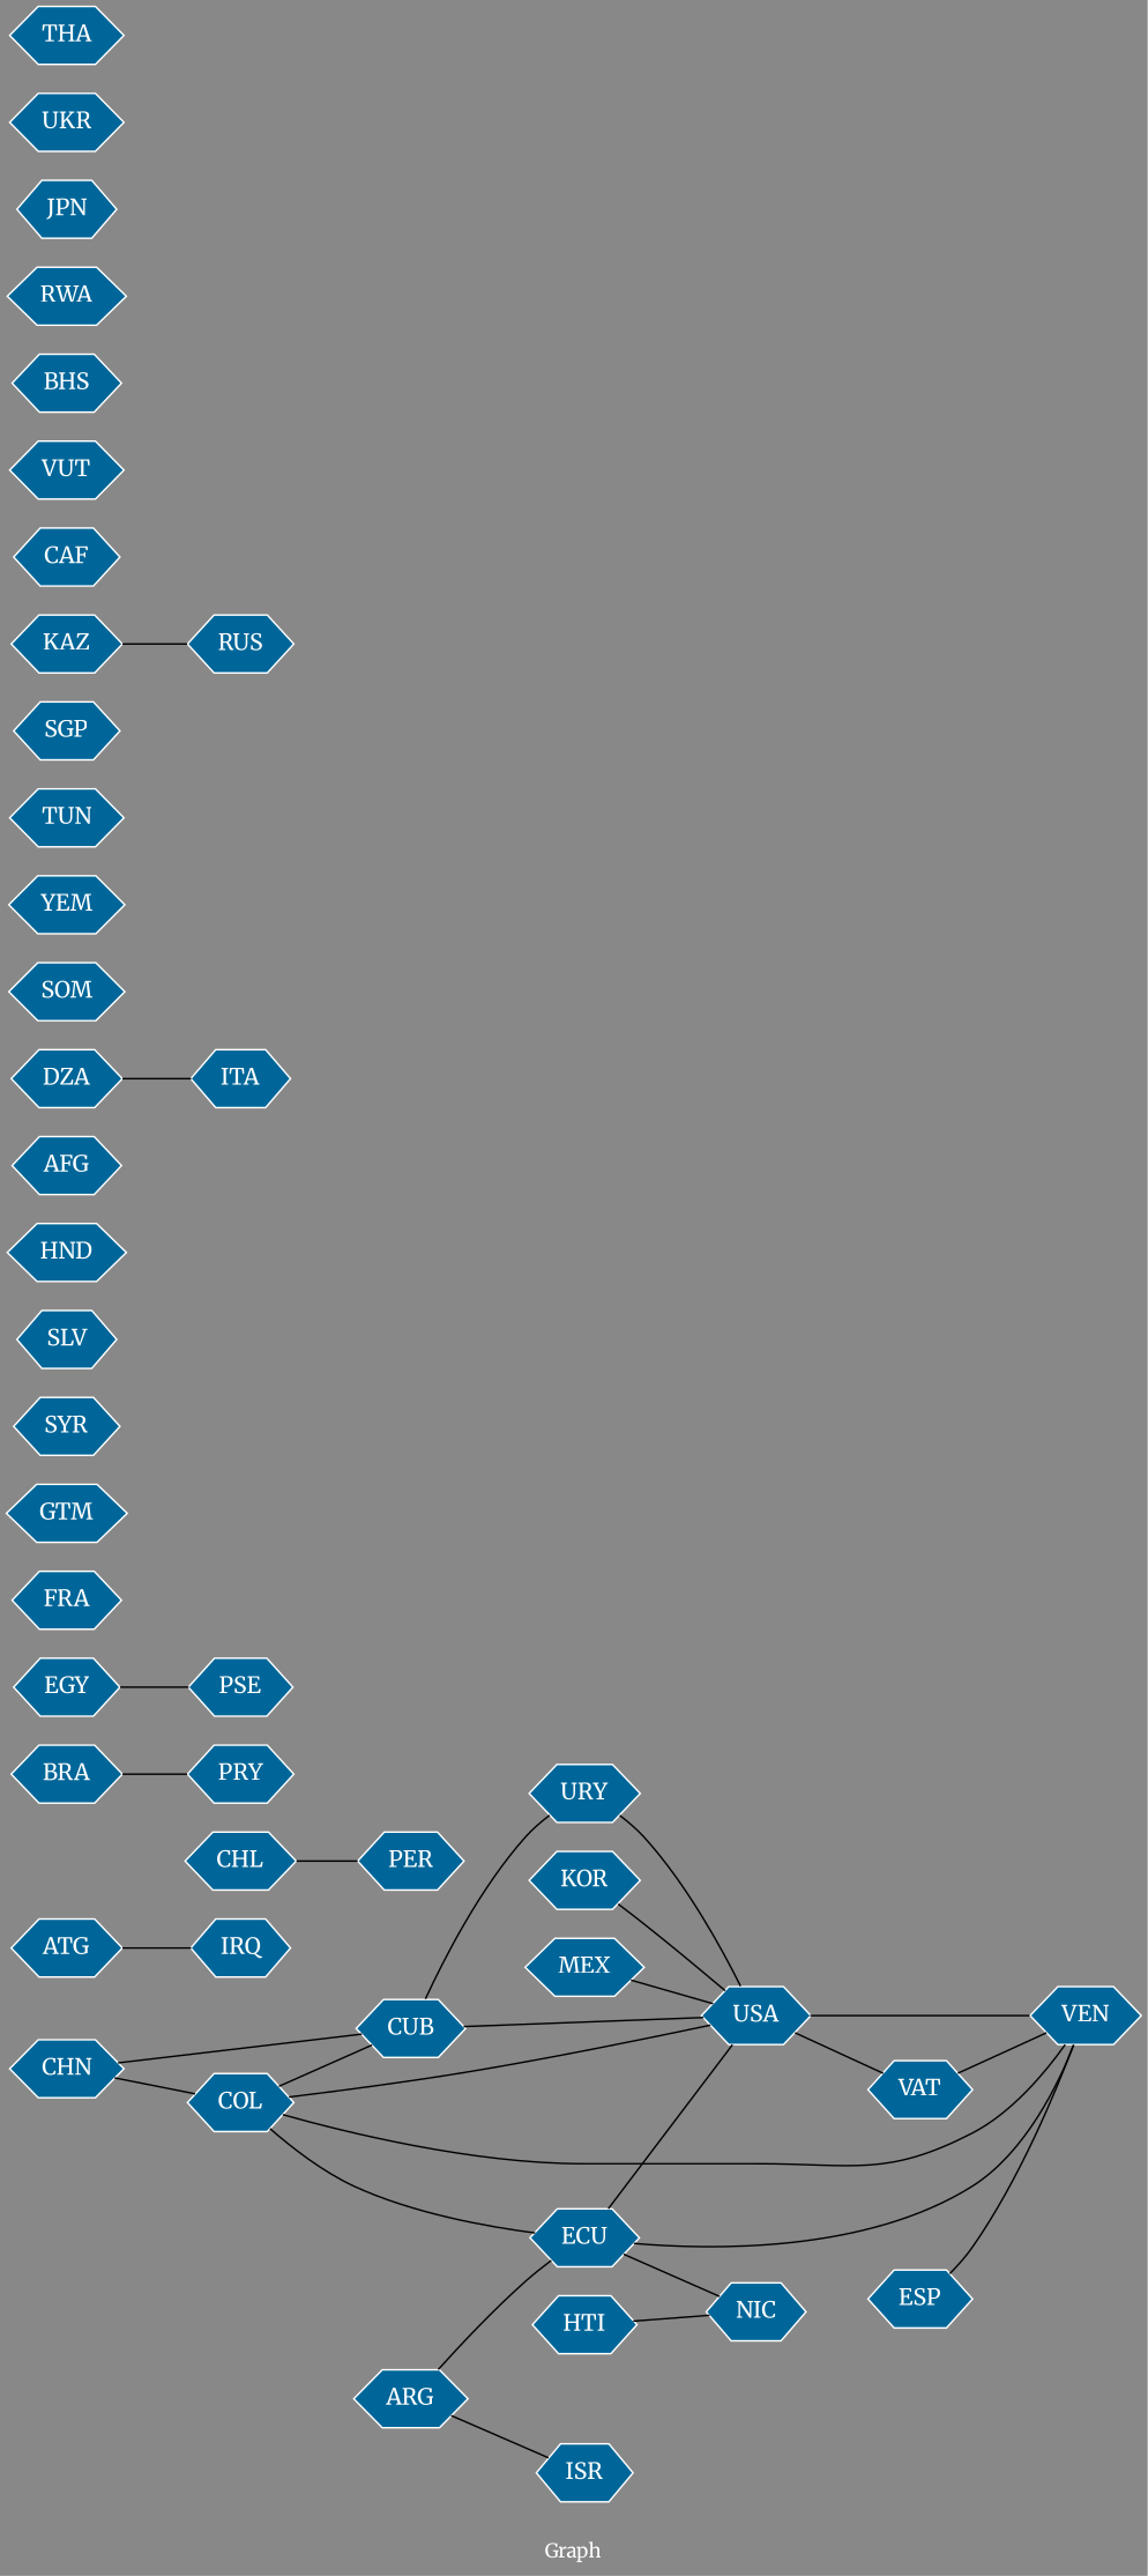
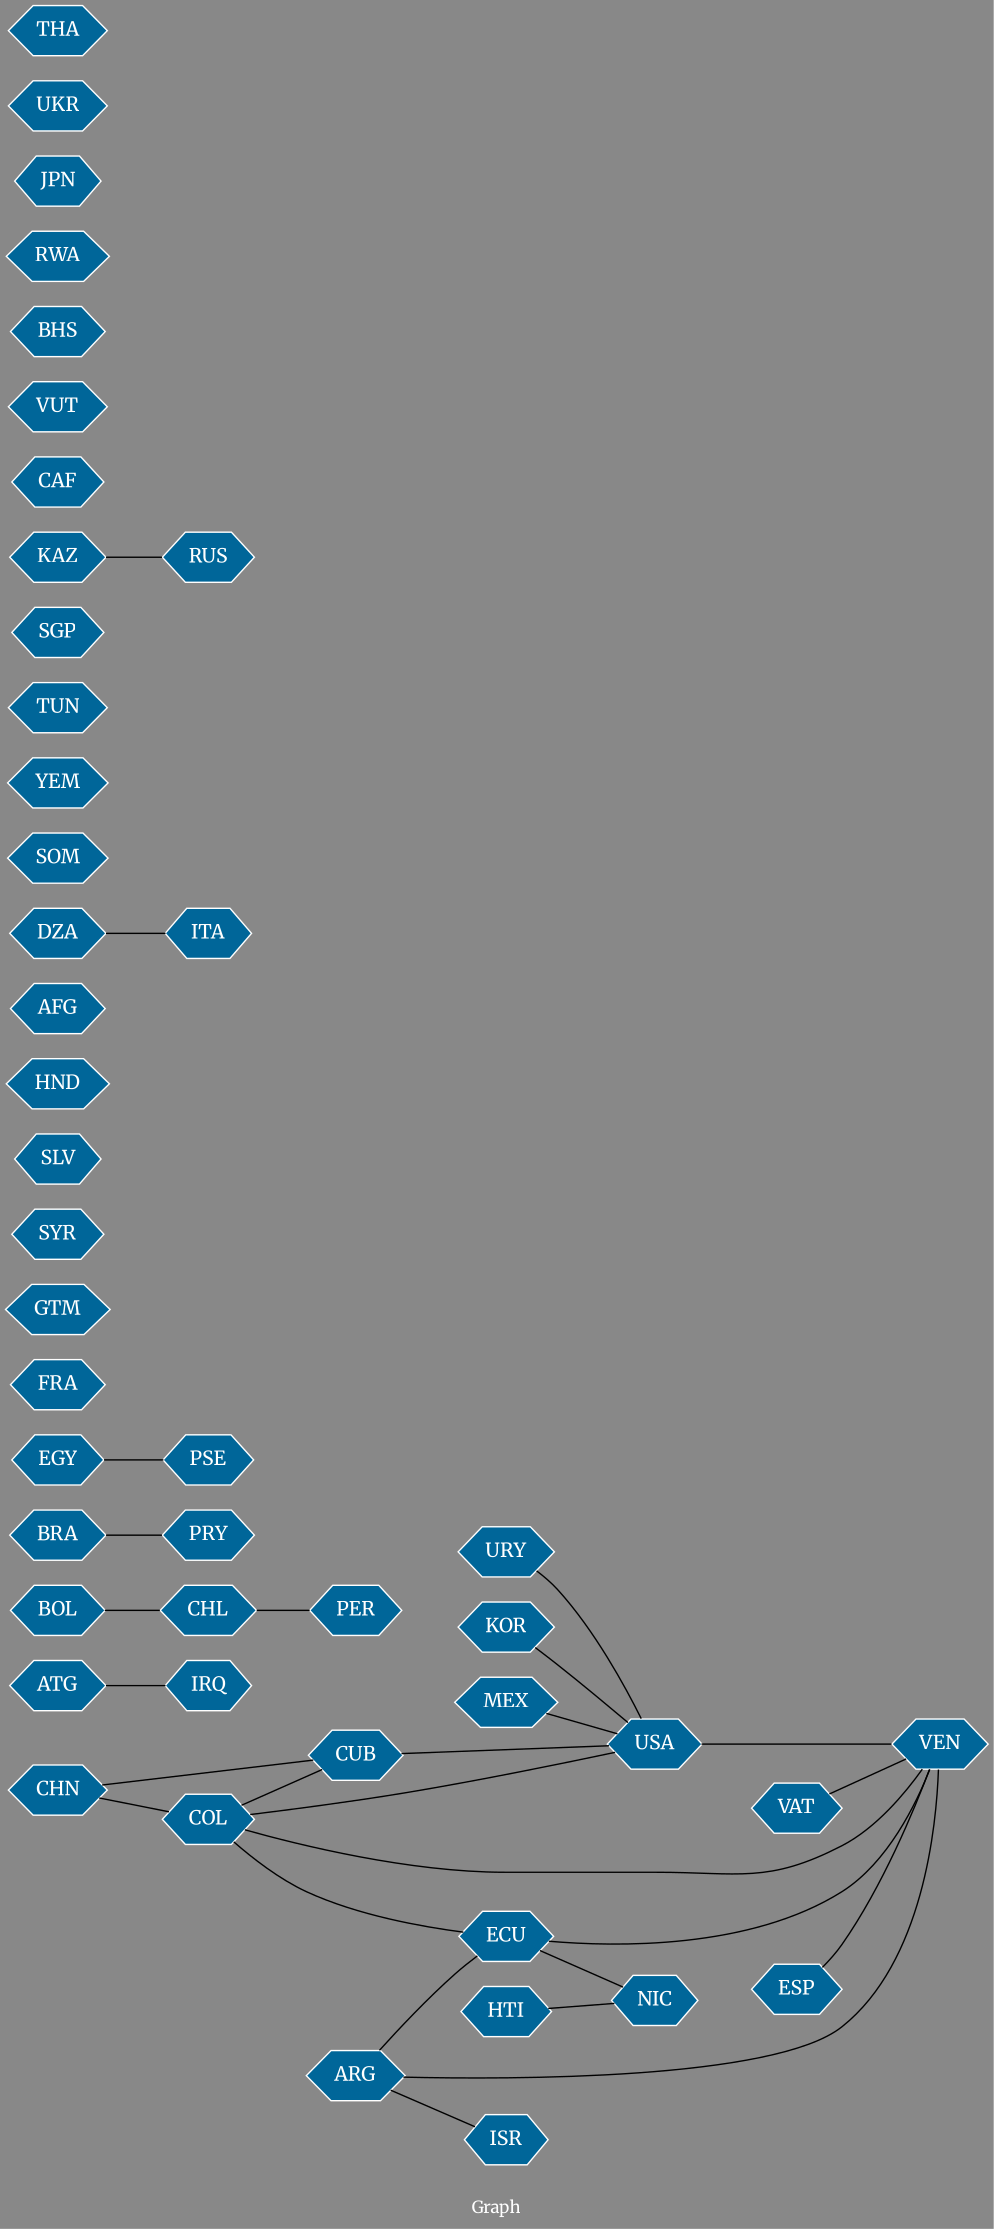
  graph {
    bgcolor="#888888"
    fontcolor=white
    fontname=Merriweather
    fontsize=12
    label="Graph"
    rankdir=LR
    node [color=white fillcolor="#006699" fontcolor=white fontname=Merriweather shape=hexagon style=filled]
    edge [arrowhead=open color=black fontcolor=white fontname=Merriweather fontsize=12 weight=1]
    n1 [label=CUB]
    n2 [label=USA]
    n3 [label=URY]
    n4 [label=VAT]
    n5 [label=VEN]
    n6 [label=COL]
    n7 [label=ECU]
    n8 [label=NIC]
    n9 [label=ATG]
    n10 [label=IRQ]
    n11 [label=CHL]
    n12 [label=PER]
    n13 [label=BRA]
    n14 [label=PRY]
    n15 [label=KOR]
    n16 [label=EGY]
    n17 [label=PSE]
    n18 [label=ESP]
    n19 [label=ARG]
    n20 [label=ISR]
    n21 [label=FRA]
    n22 [label=GTM]
    n23 [label=MEX]
    n24 [label=CHN]
    n25 [label=SYR]
    n26 [label=SLV]
    n27 [label=HND]
    n28 [label=AFG]
    n29 [label=DZA]
    n30 [label=ITA]
    n31 [label=SOM]
+   n32 [label=BOL]
    n33 [label=YEM]
    n34 [label=TUN]
    n35 [label=SGP]
    n36 [label=RUS]
    n37 [label=KAZ]
    n38 [label=CAF]
    n39 [label=VUT]
    n40 [label=HTI]
    n41 [label=BHS]
    n42 [label=RWA]
    n43 [label=JPN]
    n44 [label=UKR]
    n45 [label=THA]
    n1 -- n2 [weight=2]
-   n1 -- n3
-   n2 -- n4
    n2 -- n5 [weight=8]
    n3 -- n2
    n4 -- n5
    n6 -- n1
    n6 -- n2
    n6 -- n5
    n6 -- n7
-   n7 -- n2
    n7 -- n5 [weight=2]
    n7 -- n8
    n9 -- n10
    n11 -- n12 [weight=2]
    n13 -- n14
    n15 -- n2
    n16 -- n17
    n18 -- n5
+   n19 -- n5
    n19 -- n7
    n19 -- n20
    n23 -- n2 [weight=2]
    n24 -- n1
    n24 -- n6
    n29 -- n30
+   n32 -- n11
    n37 -- n36
    n40 -- n8
  }
